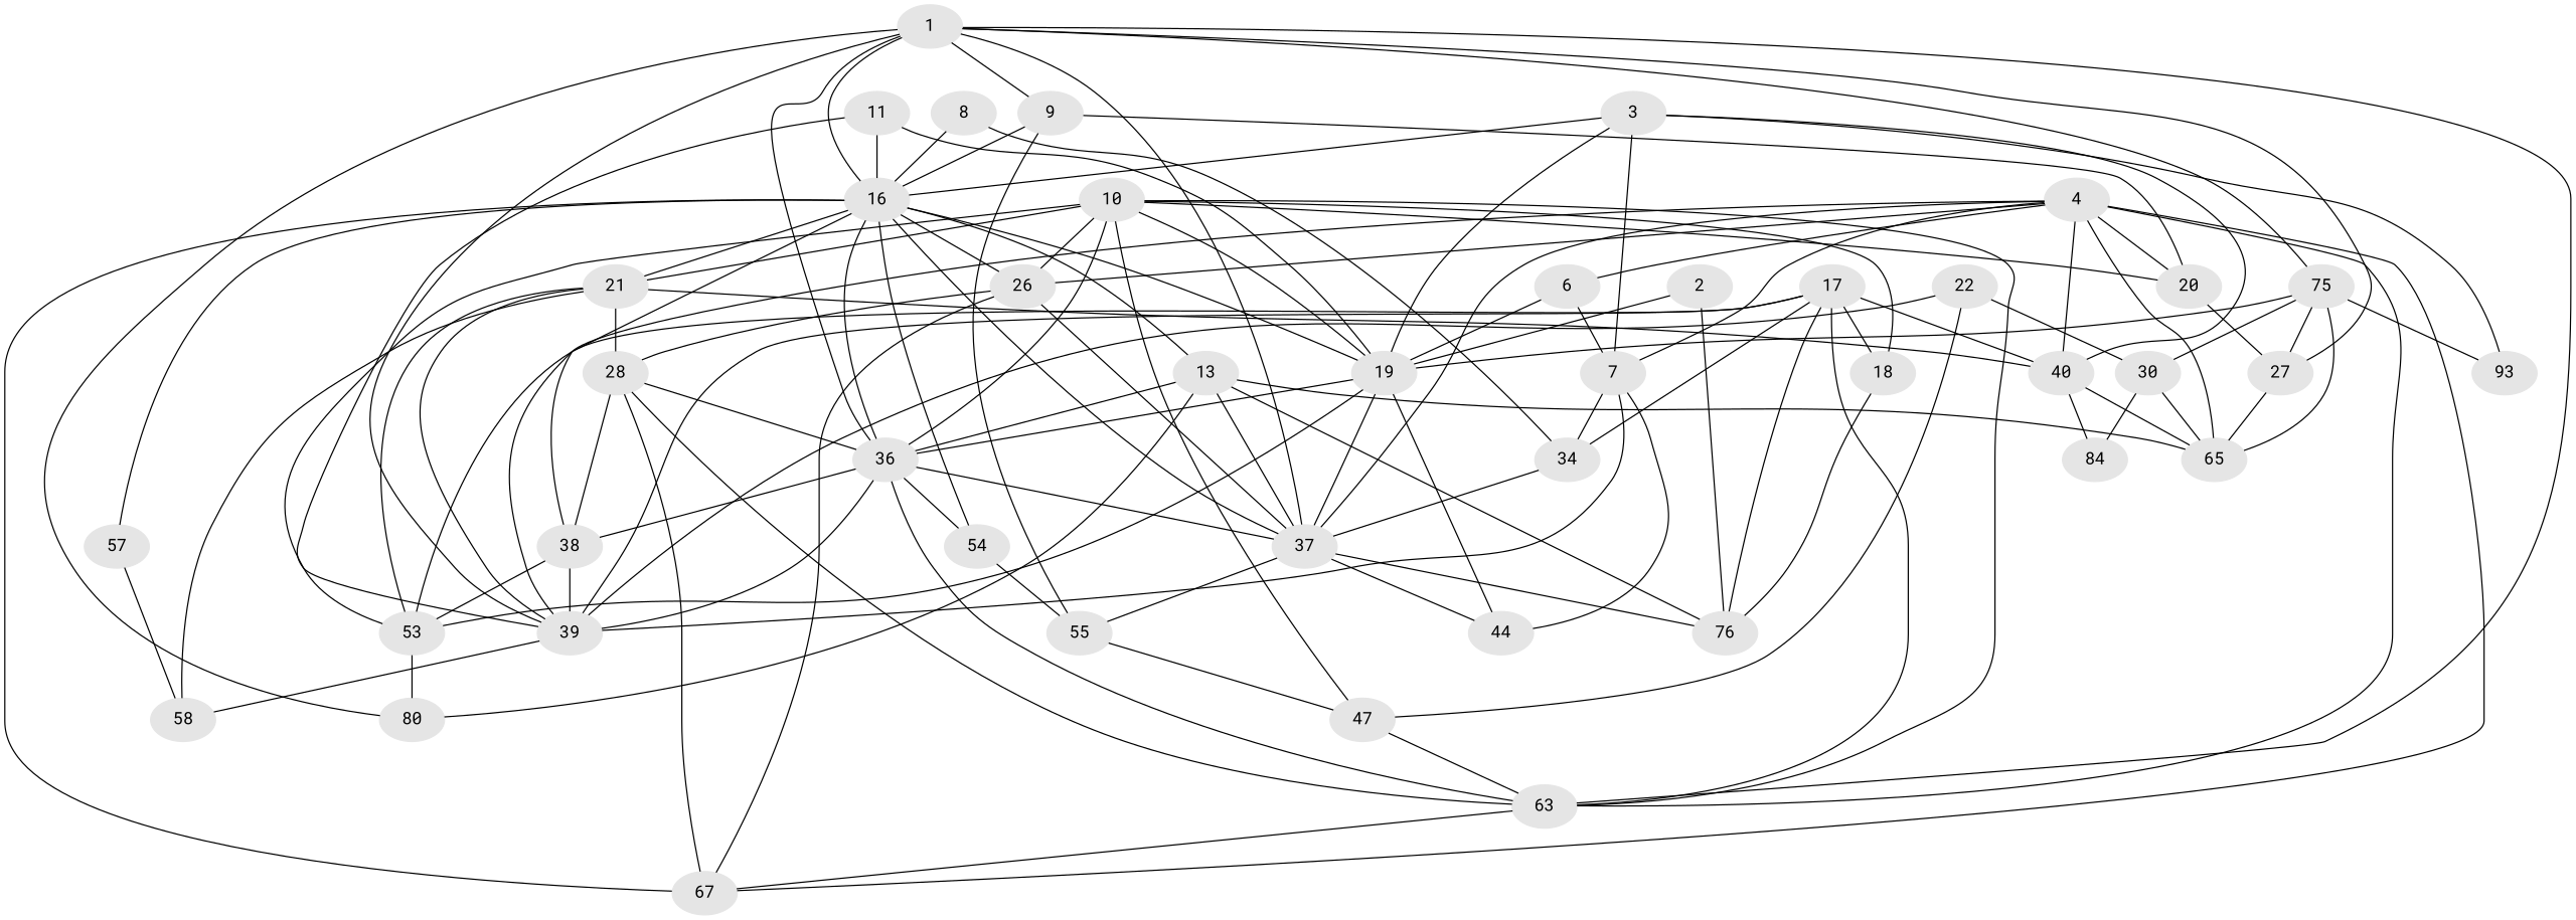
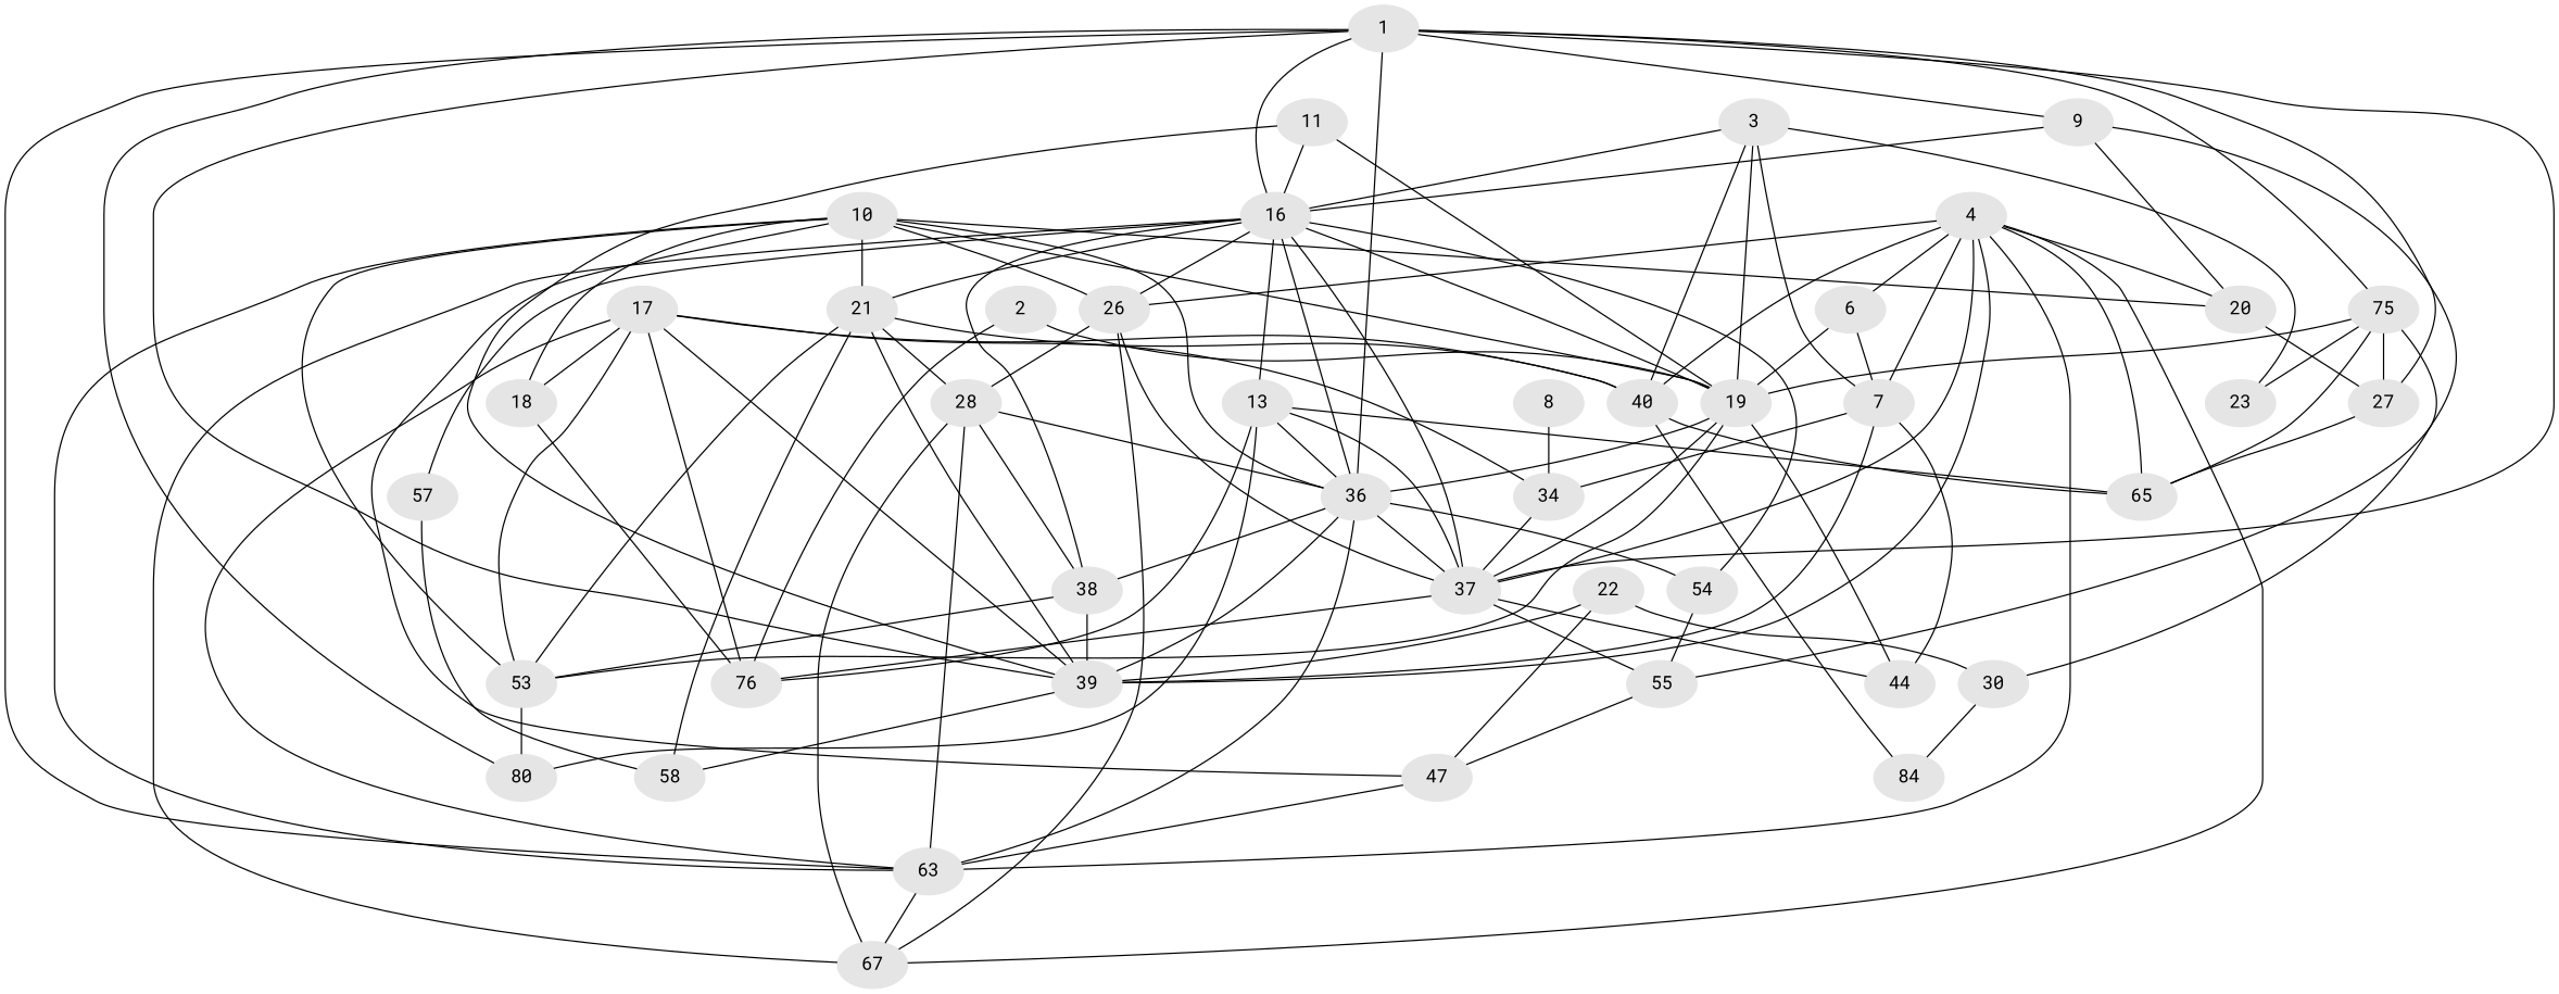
  graph {
    fontname="Roboto Mono"
    node [color=gray90 fontname="Roboto Mono" style=filled]
    edge [fontname="Roboto Mono"]
    1 [super="+62+12+33"]
    9 [super="+90"]
    n3 [label=75 super="+68"]
    16 [super="+60+31+43"]
    27 [super="+52"]
    36 [super="+59"]
    37 [super="+48+82+71"]
    39 [super="+42"]
    63 [super="+89"]
    80
    20 [super="+51"]
    55
    19 [super="+29"]
-   23 [label=93]
+   23
    65 [super="+72"]
    30
    26 [super="+35"]
    67
    21 [super="+50+69"]
    13 [super="+24"]
    38
    54
    57
    76
    44
    58
    53 [super="+86"]
    2
    3 [super="+49"]
    7 [super="+61+45"]
    40 [super="+46"]
    34 [super="+88"]
    84
    4 [super="+5+87"]
    6
    28 [super="+74"]
    8
    47
    10 [super="+77+85"]
    18
    11
    22 [super="+41"]
    17 [super="+25"]
    1 -- 9
    1 -- n3
    1 -- 16
    1 -- 27
    1 -- 36 [weight=2]
    1 -- 37
    1 -- 39
    1 -- 63
    1 -- 80
    9 -- 16
    9 -- 20
    9 -- 55
    n3 -- 27
    n3 -- 19
    n3 -- 23
    n3 -- 65
    n3 -- 30
    16 -- 36
    16 -- 37 [weight=2]
    16 -- 19
    16 -- 26
    16 -- 67 [weight=2]
    16 -- 21
    16 -- 13
    16 -- 38
    16 -- 54
    16 -- 57
    27 -- 65 [weight=2]
    36 -- 37
    36 -- 39
    36 -- 63
    36 -- 38
    36 -- 54
    37 -- 55
    37 -- 76
    37 -- 44
    39 -- 58
    63 -- 67
    20 -- 27
    55 -- 47
    19 -- 36
    19 -- 37
    19 -- 44
    19 -- 53
-   30 -- 65
    30 -- 84
    26 -- 37
    26 -- 67
    26 -- 28
    21 -- 39
    21 -- 58
    21 -- 53
    21 -- 40
    21 -- 28
    13 -- 36 [weight=2]
    13 -- 37
    13 -- 80
    13 -- 65
    13 -- 76
    38 -- 39
    38 -- 53
    54 -- 55
    57 -- 58
    53 -- 80
    2 -- 19
    2 -- 76
    3 -- 16
    3 -- 19
    3 -- 23
    3 -- 7 [weight=2]
    3 -- 40
    7 -- 39
    7 -- 44
    7 -- 34
    40 -- 65
    40 -- 84
    34 -- 37
    4 -- 37
    4 -- 39
    4 -- 63
    4 -- 20
    4 -- 65
    4 -- 26
    4 -- 67
    4 -- 7
    4 -- 40 [weight=2]
    4 -- 6
    6 -- 19
    6 -- 7
    28 -- 36
    28 -- 63
    28 -- 67
    28 -- 38
-   8 -- 16
    8 -- 34
    47 -- 63
    10 -- 36
    10 -- 63
    10 -- 20
    10 -- 19
    10 -- 26
    10 -- 21 [weight=2]
    10 -- 53
    10 -- 47
    10 -- 18
    18 -- 76
    11 -- 16
    11 -- 39
    11 -- 19
    22 -- 39 [weight=2]
    22 -- 30
    22 -- 47
    17 -- 39
    17 -- 63
    17 -- 76
    17 -- 53
    17 -- 40
    17 -- 34
    17 -- 18
  }
